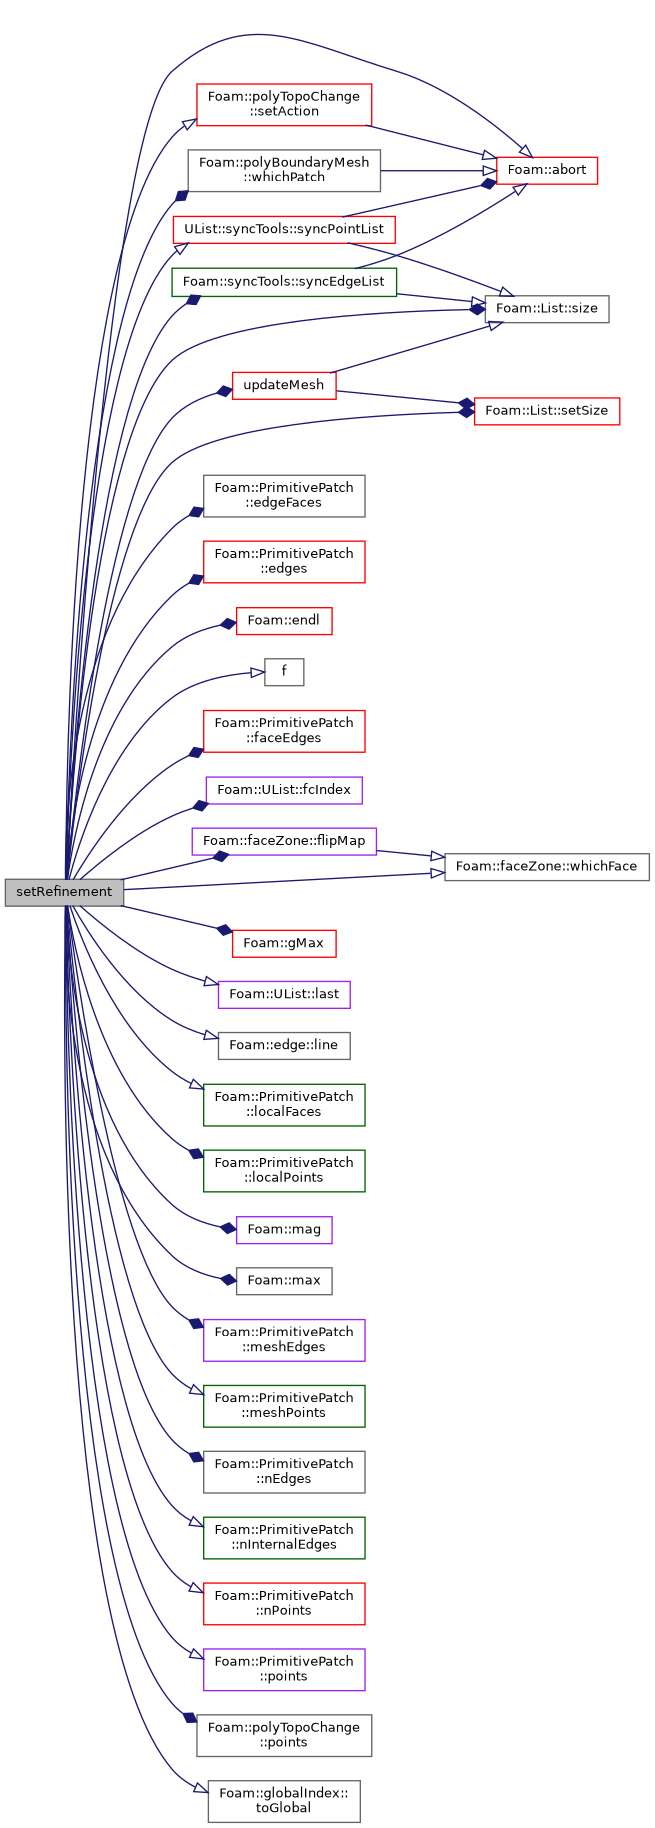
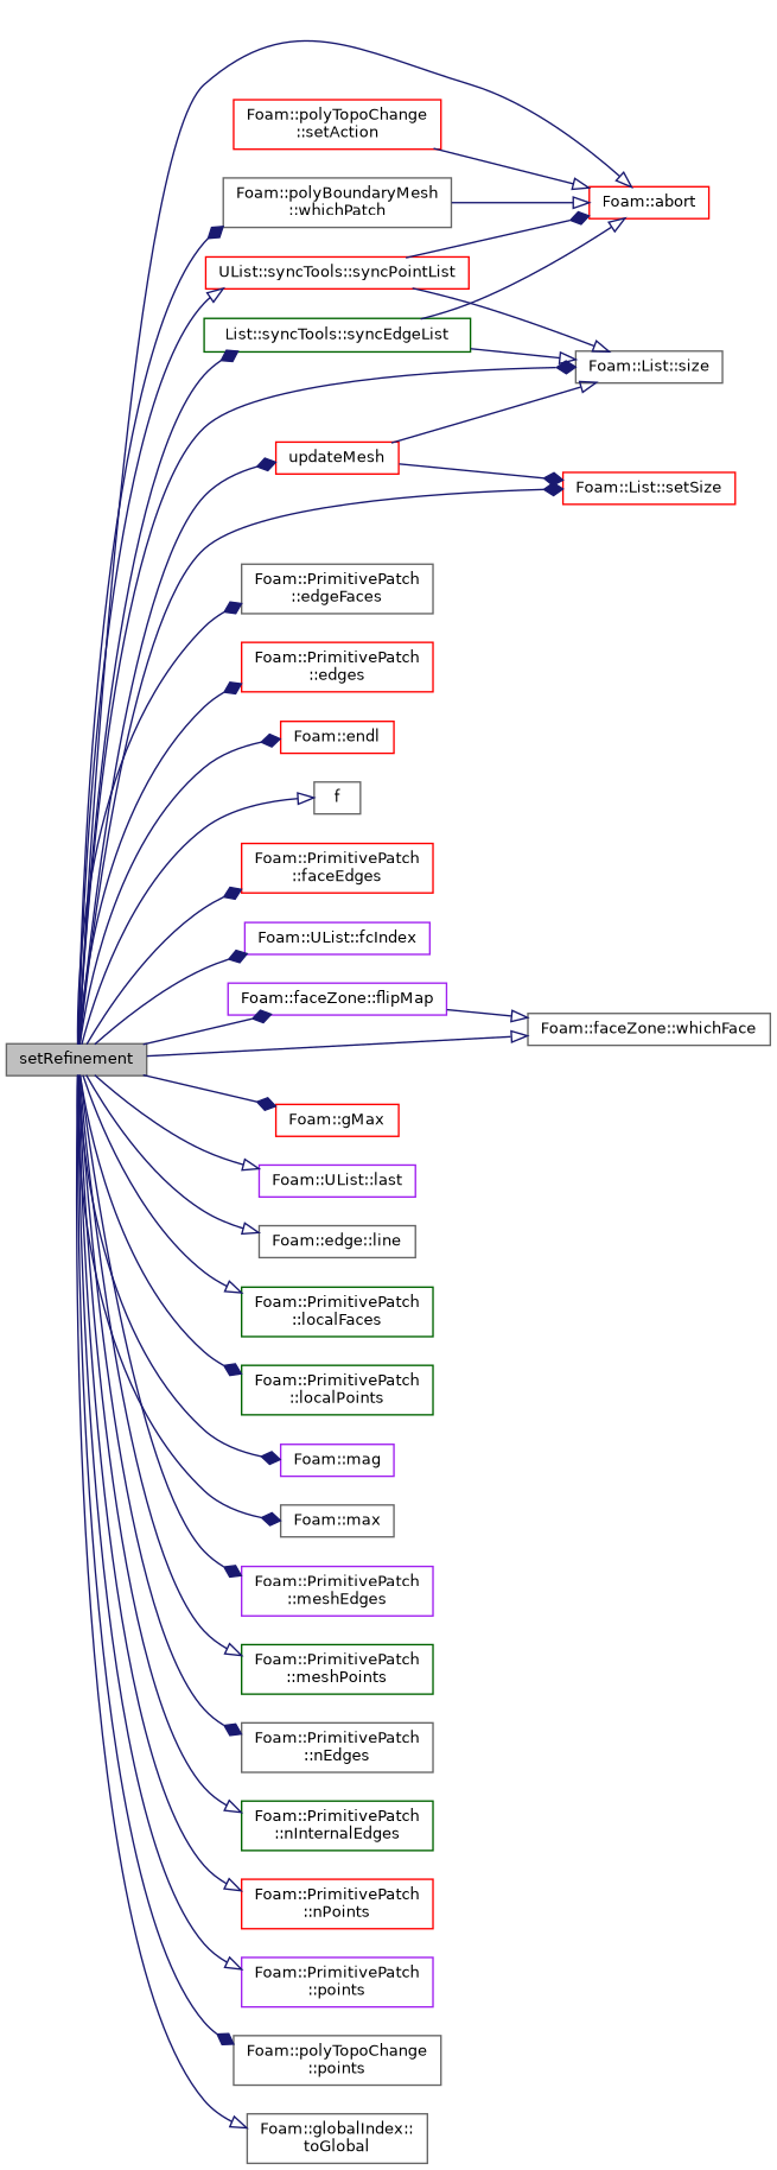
  digraph {
    rankdir=LR
    node [color=gray40 fontname=Helvetica fontsize=10 shape=record]
    edge [arrowhead=onormal color=midnightblue fontname=Helvetica fontsize=10 labelfontname=Helvetica labelfontsize=10 style=solid]
    n1 [fillcolor=grey75 fontcolor=black height=0.2 label=setRefinement style=filled width=0.4]
    n2 [color=red height=0.2 label="Foam::abort" width=0.4]
    n3 [height=0.2 label="Foam::PrimitivePatch\l::edgeFaces" width=0.4]
    n4 [color=red height=0.2 label="Foam::PrimitivePatch\l::edges" width=0.4]
    n5 [color=red height=0.2 label="Foam::endl" width=0.4]
    n6 [height=0.2 label=f width=0.4]
    n7 [color=red height=0.2 label="Foam::PrimitivePatch\l::faceEdges" width=0.4]
    n8 [color=purple height=0.2 label="Foam::UList::fcIndex" width=0.4]
    n9 [color=purple height=0.2 label="Foam::faceZone::flipMap" width=0.4]
    n10 [height=0.2 label="Foam::faceZone::whichFace" width=0.4]
    n11 [color=red height=0.2 label="Foam::gMax" width=0.4]
    n12 [color=purple height=0.2 label="Foam::UList::last" width=0.4]
    n13 [height=0.2 label="Foam::edge::line" width=0.4]
    n14 [color=darkgreen height=0.2 label="Foam::PrimitivePatch\l::localFaces" width=0.4]
    n15 [color=darkgreen height=0.2 label="Foam::PrimitivePatch\l::localPoints" width=0.4]
    n16 [color=purple height=0.2 label="Foam::mag" width=0.4]
    n17 [height=0.2 label="Foam::max" width=0.4]
    n18 [color=purple height=0.2 label="Foam::PrimitivePatch\l::meshEdges" width=0.4]
    n19 [color=darkgreen height=0.2 label="Foam::PrimitivePatch\l::meshPoints" width=0.4]
    n20 [height=0.2 label="Foam::PrimitivePatch\l::nEdges" width=0.4]
    n21 [color=darkgreen height=0.2 label="Foam::PrimitivePatch\l::nInternalEdges" width=0.4]
    n22 [color=red height=0.2 label="Foam::PrimitivePatch\l::nPoints" width=0.4]
    n23 [color=purple height=0.2 label="Foam::PrimitivePatch\l::points" width=0.4]
    n24 [height=0.2 label="Foam::polyTopoChange\l::points" width=0.4]
    n25 [color=red height=0.2 label="Foam::polyTopoChange\l::setAction" width=0.4]
    n26 [color=red height=0.2 label="Foam::List::setSize" width=0.4]
    n27 [height=0.2 label="Foam::List::size" width=0.4]
-   n28 [color=darkgreen height=0.2 label="Foam::syncTools::syncEdgeList" width=0.4]
+   n28 [color=darkgreen height=0.2 label="List::syncTools::syncEdgeList" width=0.4]
    n29 [color=red height=0.2 label="UList::syncTools::syncPointList" width=0.4]
    n30 [height=0.2 label="Foam::globalIndex::\ltoGlobal" width=0.4]
    n31 [color=red height=0.2 label=updateMesh width=0.4]
    n32 [height=0.2 label="Foam::polyBoundaryMesh\l::whichPatch" width=0.4]
    n1 -> n2
    n1 -> n3 [arrowhead=diamond]
    n1 -> n4 [arrowhead=diamond]
    n1 -> n5 [arrowhead=diamond]
    n1 -> n6
    n1 -> n7 [arrowhead=diamond]
    n1 -> n8 [arrowhead=diamond]
    n1 -> n9 [arrowhead=diamond]
    n1 -> n10
    n1 -> n11 [arrowhead=diamond]
    n1 -> n12
    n1 -> n13
    n1 -> n14
    n1 -> n15 [arrowhead=diamond]
    n1 -> n16 [arrowhead=diamond]
    n1 -> n17 [arrowhead=diamond]
    n1 -> n18 [arrowhead=diamond]
    n1 -> n19
    n1 -> n20 [arrowhead=diamond]
    n1 -> n21
    n1 -> n22
    n1 -> n23
    n1 -> n24 [arrowhead=diamond]
-   n1 -> n25
    n1 -> n26 [arrowhead=diamond]
    n1 -> n27 [arrowhead=diamond]
    n1 -> n28 [arrowhead=diamond]
    n1 -> n29
    n1 -> n30
    n1 -> n31 [arrowhead=diamond]
    n1 -> n32 [arrowhead=diamond]
    n9 -> n10
    n25 -> n2
    n28 -> n2
    n28 -> n27
    n29 -> n2 [arrowhead=diamond]
    n29 -> n27
    n31 -> n26 [arrowhead=diamond]
    n31 -> n27
    n32 -> n2
  }
